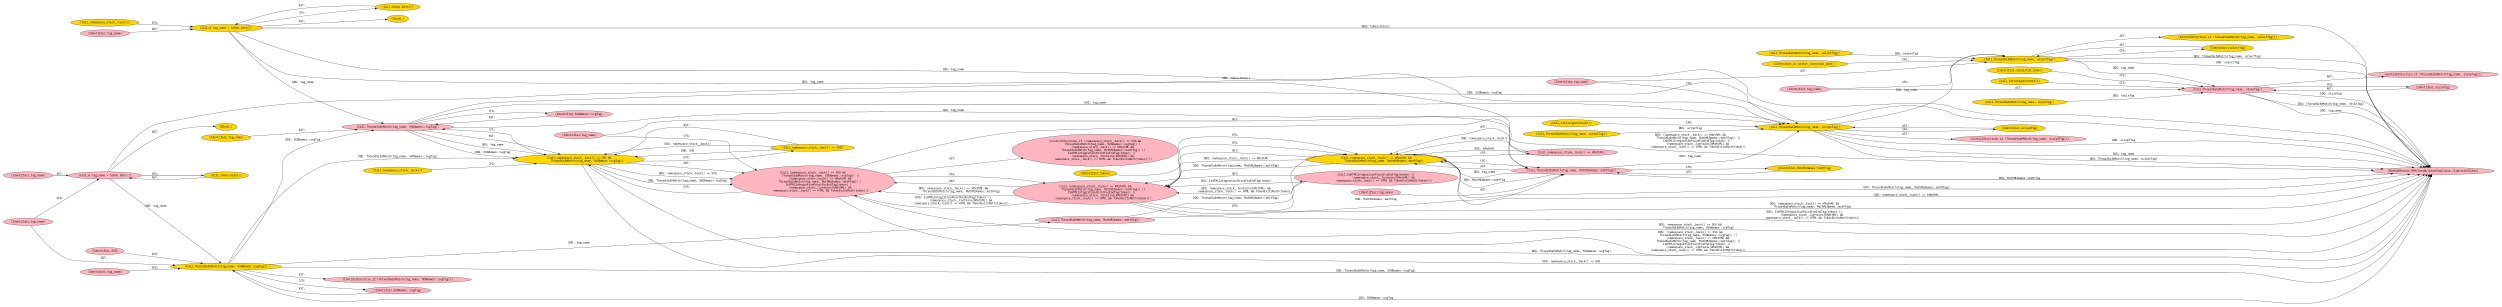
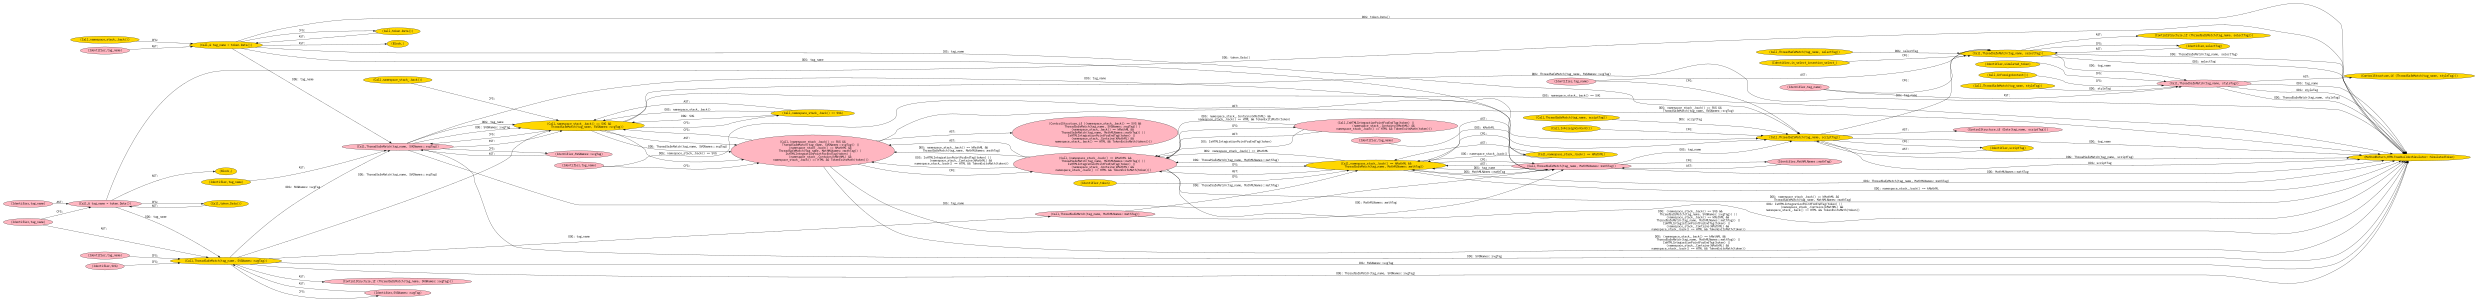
  digraph {
    fontname="IBM Plex Mono"
    rankdir=LR
    node [fillcolor=gold fontname="IBM Plex Mono" style=filled]
    edge [fontname="IBM Plex Mono"]
    n1 [fillcolor=lightpink label="(Call,ThreadSafeMatch(tag_name, SVGNames::svgTag))"]
    n2 [label="(Call,namespace_stack_.back() == SVG &&\n          ThreadSafeMatch(tag_name, SVGNames::svgTag))"]
    n3 [fillcolor=lightpink label="(Call,ThreadSafeMatch(tag_name, MathMLNames::mathTag))"]
    n4 [label="(Call,ThreadSafeMatch(tag_name, scriptTag))"]
-   n5 [fillcolor=lightpink label="(MethodReturn,HTMLTreeBuilderSimulator::SimulatedToken)"]
+   n5 [label="(MethodReturn,HTMLTreeBuilderSimulator::SimulatedToken)"]
    n6 [fillcolor=lightpink label="(Identifier,SVGNames::svgTag)"]
    n7 [fillcolor=lightpink label="(Call,(namespace_stack_.back() == SVG &&\n          ThreadSafeMatch(tag_name, SVGNames::svgTag)) ||\n         (namespace_stack_.back() == kMathML &&\n          ThreadSafeMatch(tag_name, MathMLNames::mathTag)) ||\n        IsHTMLIntegrationPointForEndTag(token) ||\n         (namespace_stack_.Contains(kMathML) &&\n          namespace_stack_.back() == HTML && TokenExitsMath(token)))"]
    n8 [label="(Call,namespace_stack_.back() == SVG)"]
    n9 [label="(Call,namespace_stack_.back() == kMathML &&\n          ThreadSafeMatch(tag_name, MathMLNames::mathTag))"]
-   n10 [label="(Identifier,MathMLNames::mathTag)"]
+   n10 [fillcolor=lightpink label="(Identifier,MathMLNames::mathTag)"]
    n11 [label="(Call,ThreadSafeMatch(tag_name, selectTag))"]
-   n12 [fillcolor=lightpink label="(ControlStructure,if (ThreadSafeMatch(tag_name, scriptTag)))"]
+   n12 [fillcolor=lightpink label="(ControlStructure,if (Data(tag_name, scriptTag)))"]
    n13 [label="(Identifier,scriptTag)"]
    n14 [label="(Call,& tag_name = token.Data())"]
    n15 [label="(Call,token.Data())"]
    n16 [label="(Block,)"]
    n17 [label="(Call,ThreadSafeMatch(tag_name, SVGNames::svgTag))"]
    n18 [fillcolor=lightpink label="(Call,ThreadSafeMatch(tag_name, MathMLNames::mathTag))"]
    n19 [fillcolor=lightpink label="(ControlStructure,if (ThreadSafeMatch(tag_name, SVGNames::svgTag)))"]
    n20 [fillcolor=lightpink label="(Identifier,SVGNames::svgTag)"]
    n21 [fillcolor=lightpink label="(Call,& tag_name = token.Data())"]
    n22 [label="(Block,)"]
    n23 [label="(Call,token.Data())"]
    n24 [fillcolor=lightpink label="(Call,(namespace_stack_.back() == kMathML &&\n          ThreadSafeMatch(tag_name, MathMLNames::mathTag)) ||\n        IsHTMLIntegrationPointForEndTag(token) ||\n         (namespace_stack_.Contains(kMathML) &&\n          namespace_stack_.back() == HTML && TokenExitsMath(token)))"]
    n25 [fillcolor=lightpink label="(ControlStructure,if ((namespace_stack_.back() == SVG &&\n          ThreadSafeMatch(tag_name, SVGNames::svgTag)) ||\n         (namespace_stack_.back() == kMathML &&\n          ThreadSafeMatch(tag_name, MathMLNames::mathTag)) ||\n        IsHTMLIntegrationPointForEndTag(token) ||\n         (namespace_stack_.Contains(kMathML) &&\n          namespace_stack_.back() == HTML && TokenExitsMath(token))))"]
    n26 [fillcolor=lightpink label="(Call,IsHTMLIntegrationPointForEndTag(token) ||\n         (namespace_stack_.Contains(kMathML) &&\n          namespace_stack_.back() == HTML && TokenExitsMath(token)))"]
-   n27 [fillcolor=lightpink label="(Call,namespace_stack_.back() == kMathML)"]
+   n27 [label="(Call,namespace_stack_.back() == kMathML)"]
    n28 [fillcolor=lightpink label="(Call,ThreadSafeMatch(tag_name, styleTag))"]
    n29 [label="(Identifier,selectTag)"]
    n30 [label="(ControlStructure,if (ThreadSafeMatch(tag_name, selectTag)))"]
-   n31 [fillcolor=lightpink label="(ControlStructure,if (ThreadSafeMatch(tag_name, styleTag)))"]
-   n32 [fillcolor=lightpink label="(Identifier,styleTag)"]
+   n31 [label="(ControlStructure,if (ThreadSafeMatch(tag_name, styleTag)))"]
    n33 [label="(Call,namespace_stack_.back())"]
    n34 [fillcolor=lightpink label="(Identifier,tag_name)"]
-   n35 [label="(Identifier,in_select_insertion_mode_)"]
+   n35 [label="(Identifier,in_select_insertion_select_)"]
    n36 [fillcolor=lightpink label="(Identifier,tag_name)"]
    n37 [fillcolor=lightpink label="(Identifier,tag_name)"]
    n38 [fillcolor=lightpink label="(Identifier,tag_name)"]
    n39 [fillcolor=lightpink label="(Identifier,tag_name)"]
    n40 [label="(Identifier,token)"]
    n41 [label="(Identifier,simulated_token)"]
    n42 [label="(Call,namespace_stack_.back())"]
    n43 [fillcolor=lightpink label="(Identifier,tag_name)"]
    n44 [fillcolor=lightpink label="(Identifier,tag_name)"]
    n45 [label="(Call,ThreadSafeMatch(tag_name, scriptTag))"]
    n46 [label="(Call,InForeignContent())"]
    n47 [label="(Call,ThreadSafeMatch(tag_name, styleTag))"]
    n48 [label="(Call,ThreadSafeMatch(tag_name, selectTag))"]
    n49 [label="(Call,InForeignContent())"]
    n50 [fillcolor=lightpink label="(Identifier,SVG)"]
    n51 [fillcolor=lightpink label="(Identifier,tag_name)"]
    n52 [label="(Identifier,tag_name)"]
    n1 -> n2 [label="AST: "]
    n1 -> n2 [label="DDG: tag_name"]
    n1 -> n2 [label="DDG: SVGNames::svgTag"]
    n1 -> n3 [label="DDG: tag_name"]
    n1 -> n4 [label="DDG: tag_name"]
    n1 -> n5 [label="DDG: SVGNames::svgTag"]
    n1 -> n6 [label="CFG: "]
    n2 -> n1 [label="CFG: "]
    n2 -> n5 [label="DDG: ThreadSafeMatch(tag_name, SVGNames::svgTag)"]
    n2 -> n5 [label="DDG: namespace_stack_.back() == SVG"]
    n2 -> n7 [label="AST: "]
    n2 -> n7 [label="DDG: namespace_stack_.back() == SVG"]
    n2 -> n7 [label="DDG: ThreadSafeMatch(tag_name, SVGNames::svgTag)"]
    n2 -> n8 [label="CFG: "]
    n3 -> n4 [label="DDG: tag_name"]
    n3 -> n5 [label="DDG: MathMLNames::mathTag"]
    n3 -> n9 [label="AST: "]
    n3 -> n9 [label="DDG: tag_name"]
    n3 -> n9 [label="DDG: MathMLNames::mathTag"]
    n3 -> n10 [label="CFG: "]
    n4 -> n5 [label="DDG: scriptTag"]
    n4 -> n5 [label="DDG: tag_name"]
    n4 -> n5 [label="DDG: ThreadSafeMatch(tag_name, scriptTag)"]
    n4 -> n11 [label="DDG: tag_name"]
    n4 -> n12 [label="AST: "]
    n4 -> n13 [label="CFG: "]
    n6 -> n1 [label="AST: "]
    n7 -> n2 [label="CFG: "]
    n7 -> n5 [label="DDG: namespace_stack_.back() == SVG &&\n          ThreadSafeMatch(tag_name, SVGNames::svgTag)"]
    n7 -> n5 [label="DDG: (namespace_stack_.back() == SVG &&\n          ThreadSafeMatch(tag_name, SVGNames::svgTag)) ||\n         (namespace_stack_.back() == kMathML &&\n          ThreadSafeMatch(tag_name, MathMLNames::mathTag)) ||\n        IsHTMLIntegrationPointForEndTag(token) ||\n         (namespace_stack_.Contains(kMathML) &&\n          namespace_stack_.back() == HTML && TokenExitsMath(token))"]
    n7 -> n5 [label="DDG: (namespace_stack_.back() == kMathML &&\n          ThreadSafeMatch(tag_name, MathMLNames::mathTag)) ||\n        IsHTMLIntegrationPointForEndTag(token) ||\n         (namespace_stack_.Contains(kMathML) &&\n          namespace_stack_.back() == HTML && TokenExitsMath(token))"]
    n7 -> n24 [label="CFG: "]
    n7 -> n25 [label="AST: "]
    n8 -> n2 [label="AST: "]
    n8 -> n2 [label="DDG: namespace_stack_.back()"]
    n8 -> n2 [label="DDG: SVG"]
    n9 -> n3 [label="CFG: "]
    n9 -> n5 [label="DDG: ThreadSafeMatch(tag_name, MathMLNames::mathTag)"]
    n9 -> n5 [label="DDG: namespace_stack_.back() == kMathML"]
    n9 -> n24 [label="AST: "]
    n9 -> n24 [label="DDG: namespace_stack_.back() == kMathML"]
    n9 -> n24 [label="DDG: ThreadSafeMatch(tag_name, MathMLNames::mathTag)"]
    n9 -> n27 [label="CFG: "]
    n10 -> n3 [label="AST: "]
    n11 -> n5 [label="DDG: ThreadSafeMatch(tag_name, selectTag)"]
    n11 -> n5 [label="DDG: selectTag"]
    n11 -> n28 [label="DDG: tag_name"]
    n11 -> n29 [label="CFG: "]
    n11 -> n30 [label="AST: "]
    n13 -> n4 [label="AST: "]
    n14 -> n1 [label="DDG: tag_name"]
    n14 -> n3 [label="DDG: tag_name"]
    n14 -> n4 [label="DDG: tag_name"]
    n14 -> n5 [label="DDG: token.Data()"]
    n14 -> n15 [label="CFG: "]
    n14 -> n16 [label="AST: "]
    n15 -> n14 [label="AST: "]
    n17 -> n1 [label="DDG: SVGNames::svgTag"]
    n17 -> n2 [label="DDG: ThreadSafeMatch(tag_name, SVGNames::svgTag)"]
    n17 -> n5 [label="DDG: ThreadSafeMatch(tag_name, SVGNames::svgTag)"]
    n17 -> n5 [label="DDG: SVGNames::svgTag"]
    n17 -> n18 [label="DDG: tag_name"]
    n17 -> n19 [label="AST: "]
    n17 -> n20 [label="CFG: "]
    n18 -> n3 [label="DDG: MathMLNames::mathTag"]
    n18 -> n9 [label="DDG: ThreadSafeMatch(tag_name, MathMLNames::mathTag)"]
    n20 -> n17 [label="AST: "]
    n21 -> n5 [label="DDG: token.Data()"]
    n21 -> n17 [label="DDG: tag_name"]
    n21 -> n22 [label="AST: "]
    n21 -> n23 [label="CFG: "]
    n23 -> n21 [label="AST: "]
    n24 -> n5 [label="DDG: namespace_stack_.back() == kMathML &&\n          ThreadSafeMatch(tag_name, MathMLNames::mathTag)"]
    n24 -> n5 [label="DDG: IsHTMLIntegrationPointForEndTag(token) ||\n         (namespace_stack_.Contains(kMathML) &&\n          namespace_stack_.back() == HTML && TokenExitsMath(token))"]
    n24 -> n7 [label="AST: "]
    n24 -> n7 [label="DDG: namespace_stack_.back() == kMathML &&\n          ThreadSafeMatch(tag_name, MathMLNames::mathTag)"]
    n24 -> n7 [label="DDG: IsHTMLIntegrationPointForEndTag(token) ||\n         (namespace_stack_.Contains(kMathML) &&\n          namespace_stack_.back() == HTML && TokenExitsMath(token))"]
    n24 -> n9 [label="CFG: "]
    n24 -> n26 [label="CFG: "]
    n26 -> n24 [label="AST: "]
    n26 -> n24 [label="DDG: IsHTMLIntegrationPointForEndTag(token)"]
    n26 -> n24 [label="DDG: namespace_stack_.Contains(kMathML) &&\n          namespace_stack_.back() == HTML && TokenExitsMath(token)"]
    n27 -> n9 [label="AST: "]
    n27 -> n9 [label="DDG: namespace_stack_.back()"]
    n27 -> n9 [label="DDG: kMathML"]
    n28 -> n5 [label="DDG: tag_name"]
    n28 -> n5 [label="DDG: styleTag"]
    n28 -> n5 [label="DDG: ThreadSafeMatch(tag_name, styleTag)"]
    n28 -> n31 [label="AST: "]
-   n28 -> n32 [label="CFG: "]
    n29 -> n11 [label="AST: "]
-   n32 -> n28 [label="AST: "]
    n33 -> n2 [label="CFG: "]
    n34 -> n4 [label="AST: "]
    n34 -> n7 [label="CFG: "]
    n35 -> n11 [label="CFG: "]
    n36 -> n17 [label="CFG: "]
    n37 -> n3 [label="AST: "]
    n38 -> n4 [label="CFG: "]
    n38 -> n11 [label="AST: "]
    n39 -> n11 [label="CFG: "]
    n39 -> n28 [label="AST: "]
    n40 -> n9 [label="CFG: "]
    n41 -> n28 [label="CFG: "]
    n42 -> n14 [label="CFG: "]
    n43 -> n17 [label="AST: "]
    n43 -> n21 [label="CFG: "]
    n44 -> n21 [label="AST: "]
    n45 -> n4 [label="DDG: scriptTag"]
    n46 -> n28 [label="CFG: "]
    n47 -> n28 [label="DDG: styleTag"]
    n48 -> n11 [label="DDG: selectTag"]
    n49 -> n4 [label="CFG: "]
    n50 -> n17 [label="CFG: "]
    n51 -> n14 [label="AST: "]
    n52 -> n1 [label="AST: "]
  }
